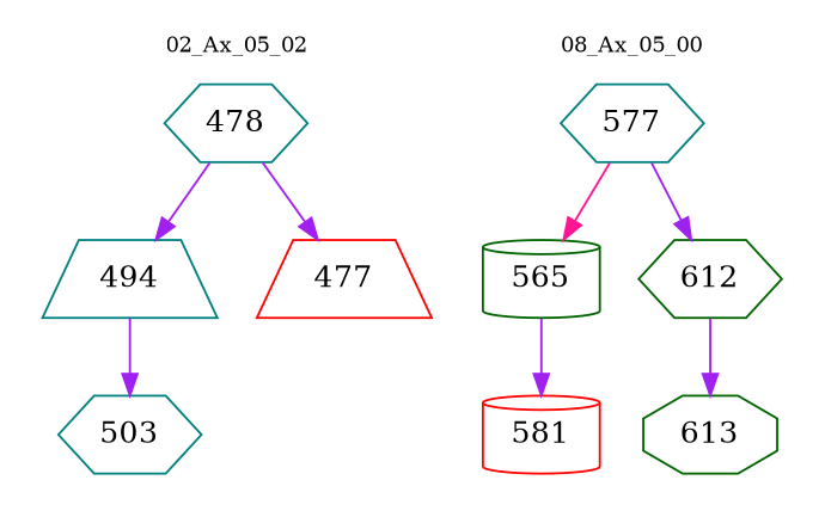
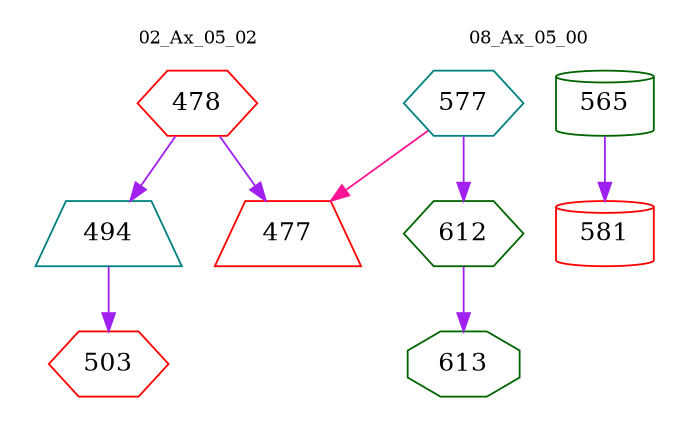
  digraph {
    node [color=red shape=hexagon]
    edge [color=purple]
    n1 [color=teal label=494 shape=trapezium]
-   n2 [color=teal label=478]
-   n3 [color=teal label=503]
+   n2 [label=478]
+   n3 [label=503]
    n4 [label=477 shape=trapezium]
    n5 [color=teal label=577]
    n6 [color=darkgreen label=565 shape=cylinder]
    n7 [color=darkgreen label=612]
    n8 [label=581 shape=cylinder]
    n9 [color=darkgreen label=613 shape=octagon]
    subgraph cluster_1 {
      color=white
      fontsize=10
      label="02_Ax_05_02"
      n1
      n2
      n3
      n4
    }
    subgraph cluster_2 {
      color=white
      fontsize=10
      label="08_Ax_05_00"
      n5
      n6
      n7
      n8
      n9
    }
    n1 -> n3
    n2 -> n1
    n2 -> n4
-   n5 -> n6 [color=deeppink]
+   n5 -> n4 [color=deeppink]
    n5 -> n7
    n6 -> n8
    n7 -> n9
  }
